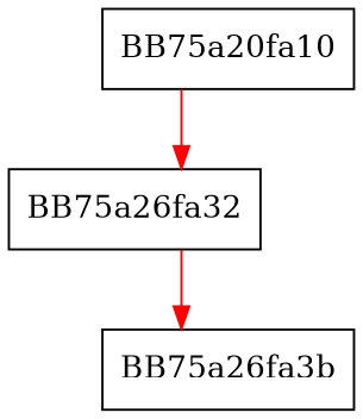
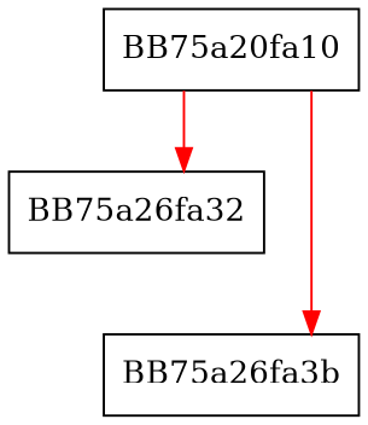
  digraph {
    splines=ortho
    node [shape=box]
    edge [color=red]
    n1 [label=BB75a20fa10]
    BB75a26fa32
    BB75a26fa3b
    n1 -> BB75a26fa32
-   BB75a26fa32 -> BB75a26fa3b
+   n1 -> BB75a26fa3b
  }
